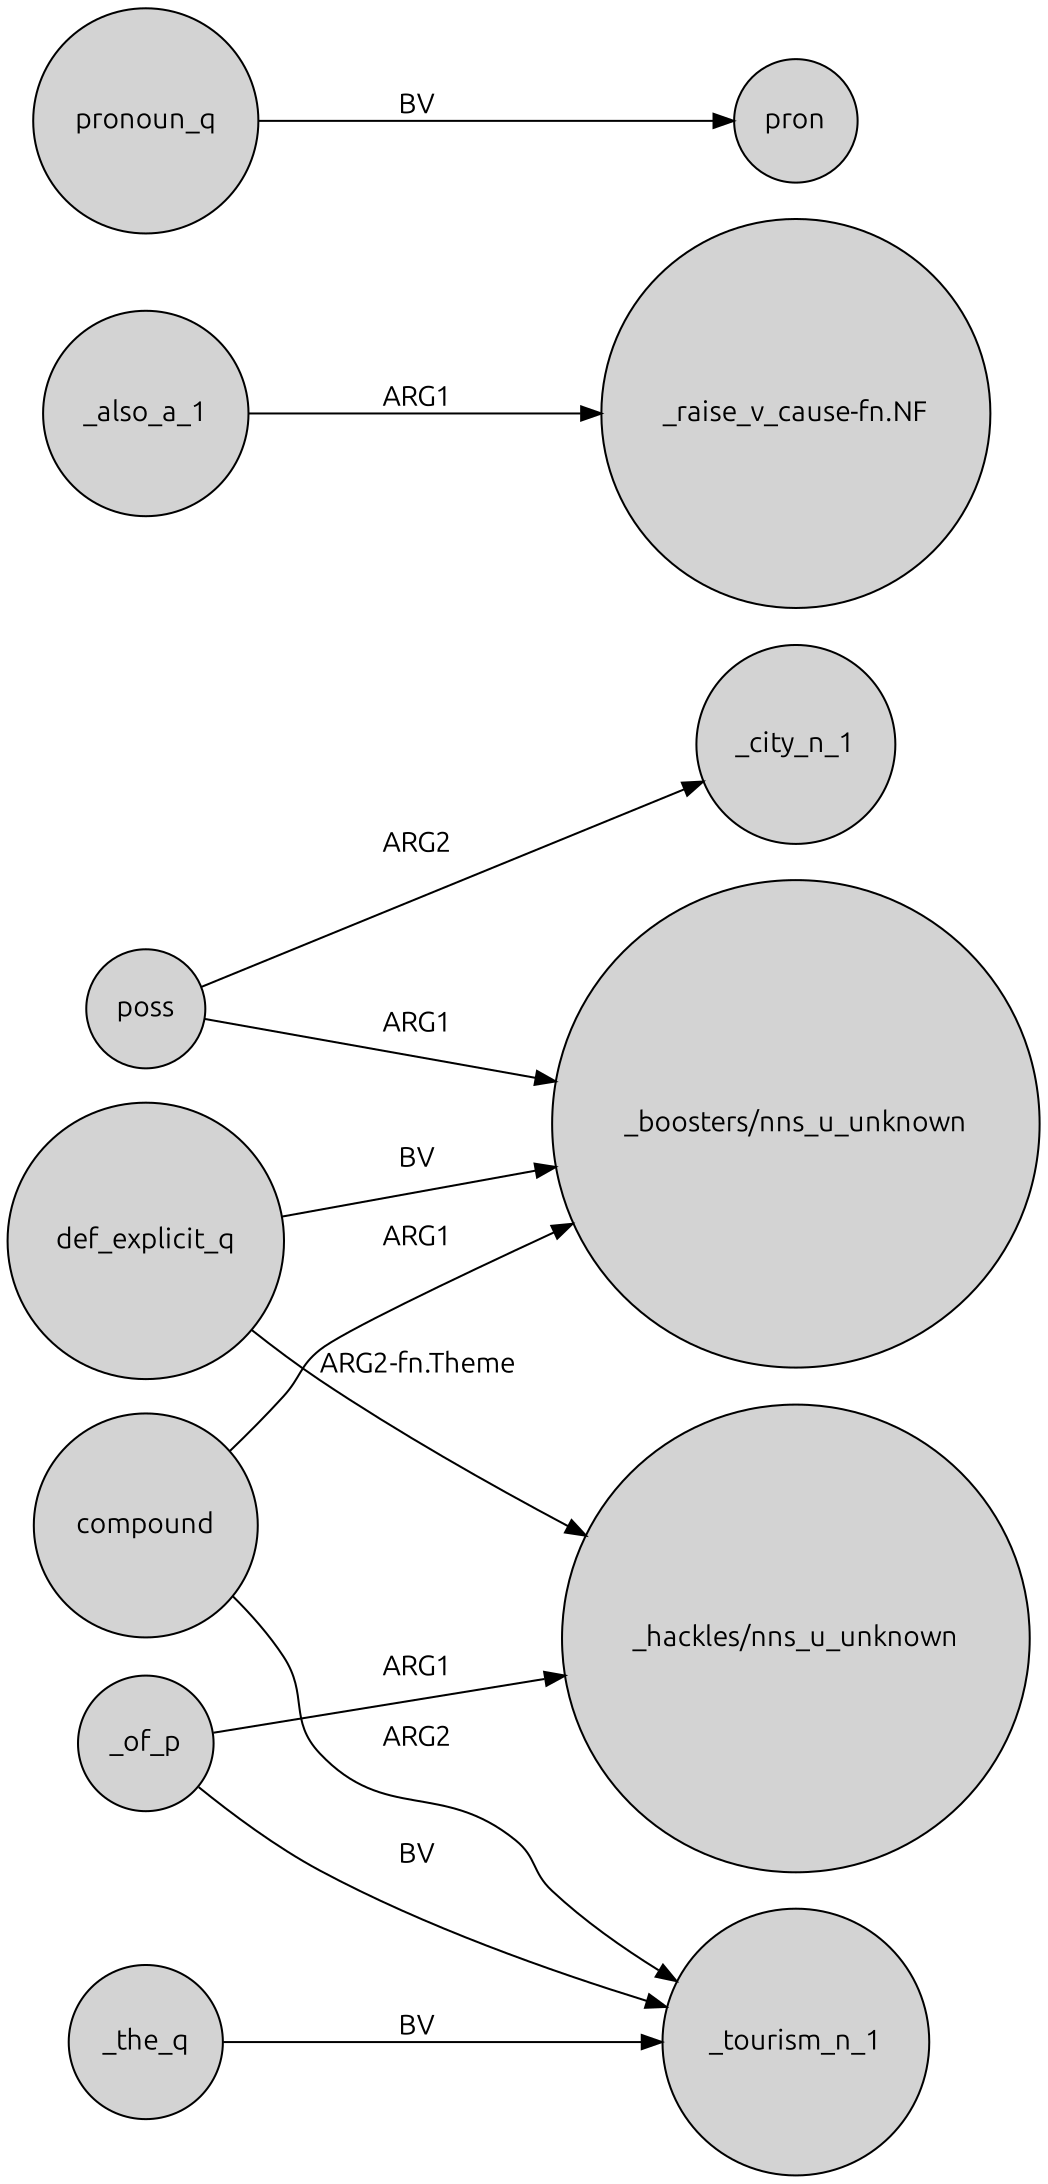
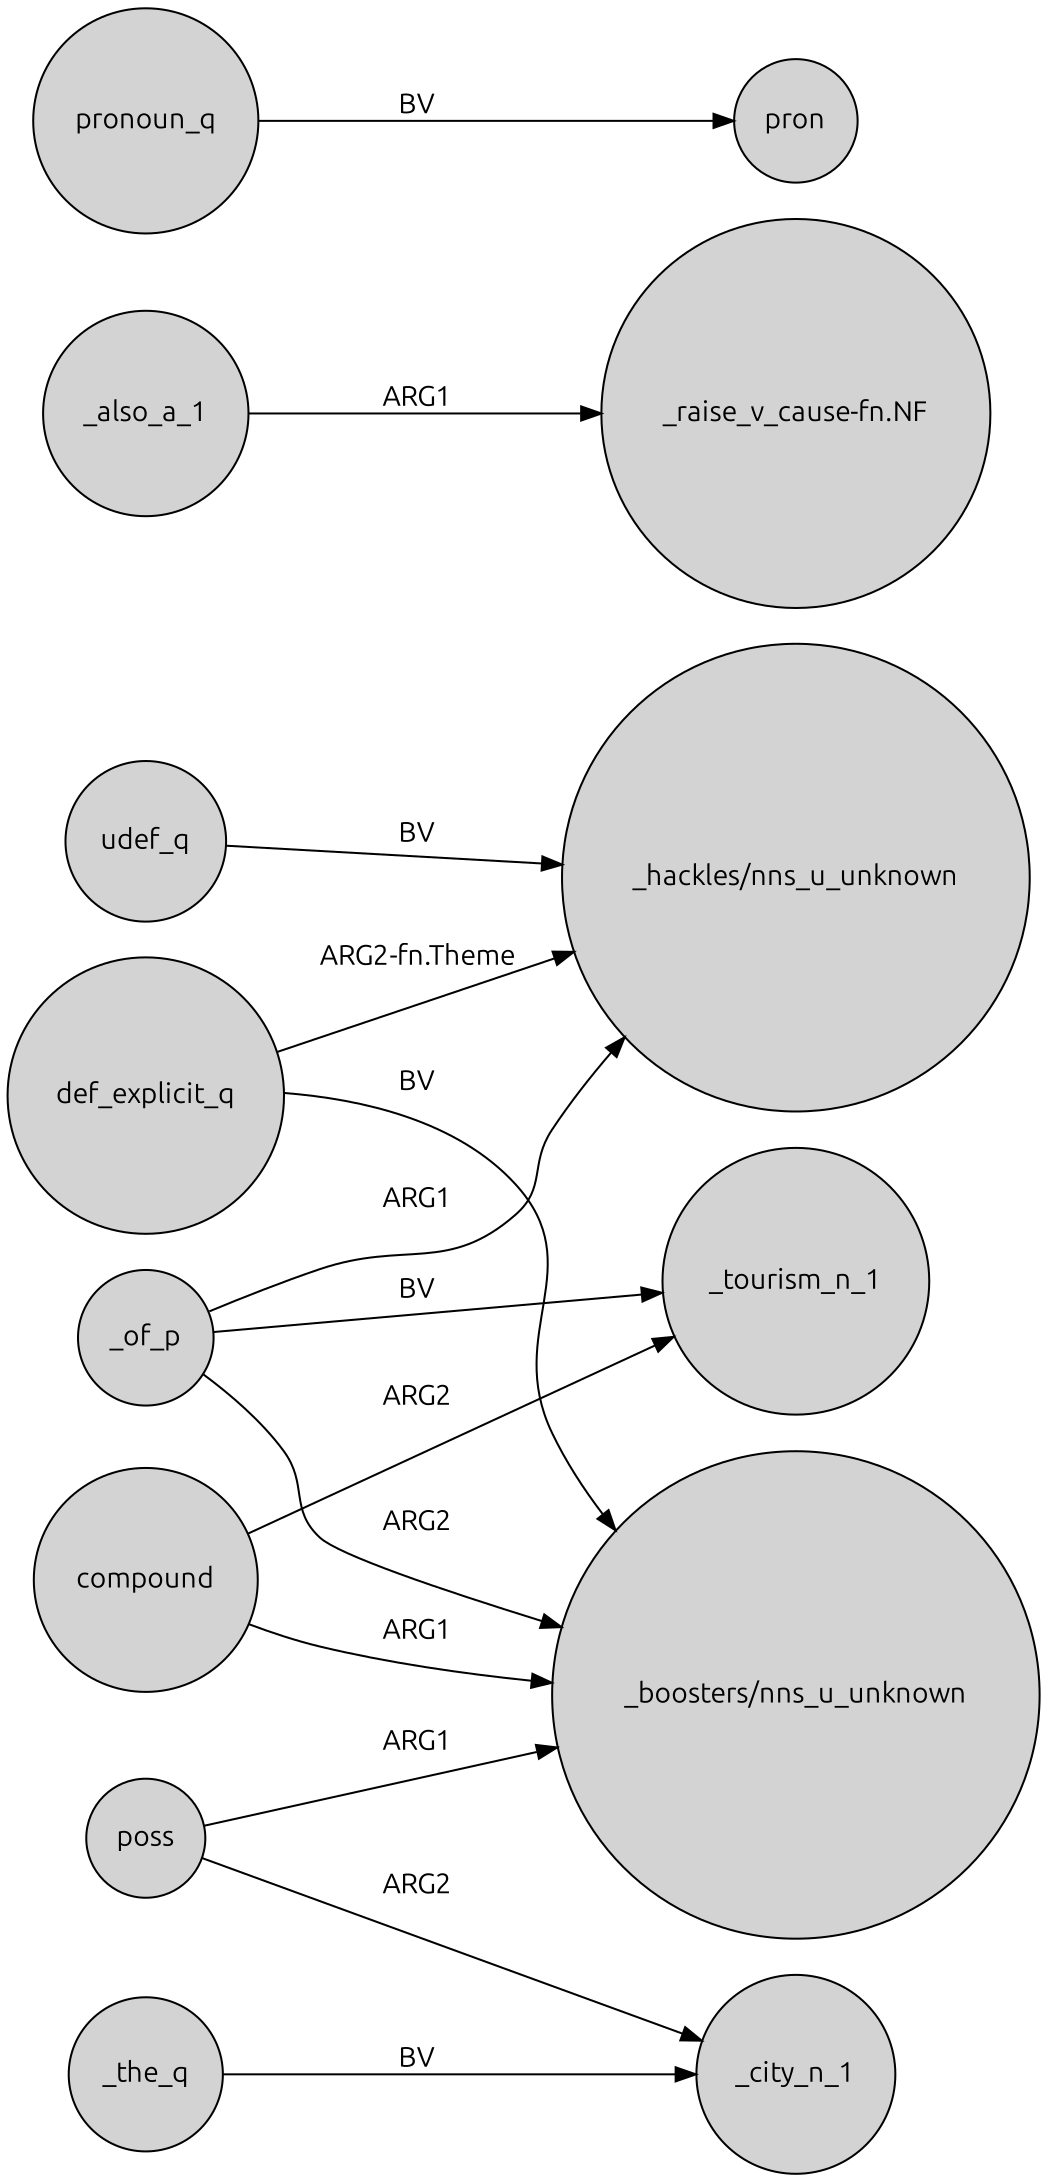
  digraph {
    fontname=Ubuntu
    rankdir=LR
    node [fontname=Ubuntu shape=circle style=filled]
    edge [fontname=Ubuntu]
    _of_p
    "_hackles/nns_u_unknown"
    "_boosters/nns_u_unknown"
    _tourism_n_1
+   udef_q
    _also_a_1
    "_raise_v_cause-fn.NF"
    poss
    _city_n_1
    compound
    _the_q
    def_explicit_q
    pronoun_q
    pron
    _of_p -> "_hackles/nns_u_unknown" [label=ARG1]
+   _of_p -> "_boosters/nns_u_unknown" [label=ARG2]
    _of_p -> _tourism_n_1 [label=BV]
+   udef_q -> "_hackles/nns_u_unknown" [label=BV]
    _also_a_1 -> "_raise_v_cause-fn.NF" [label=ARG1]
    poss -> "_boosters/nns_u_unknown" [label=ARG1]
    poss -> _city_n_1 [label=ARG2]
    compound -> "_boosters/nns_u_unknown" [label=ARG1]
    compound -> _tourism_n_1 [label=ARG2]
-   _the_q -> _tourism_n_1 [label=BV]
+   _the_q -> _city_n_1 [label=BV]
    def_explicit_q -> "_hackles/nns_u_unknown" [label="ARG2-fn.Theme"]
    def_explicit_q -> "_boosters/nns_u_unknown" [label=BV]
    pronoun_q -> pron [label=BV]
  }
